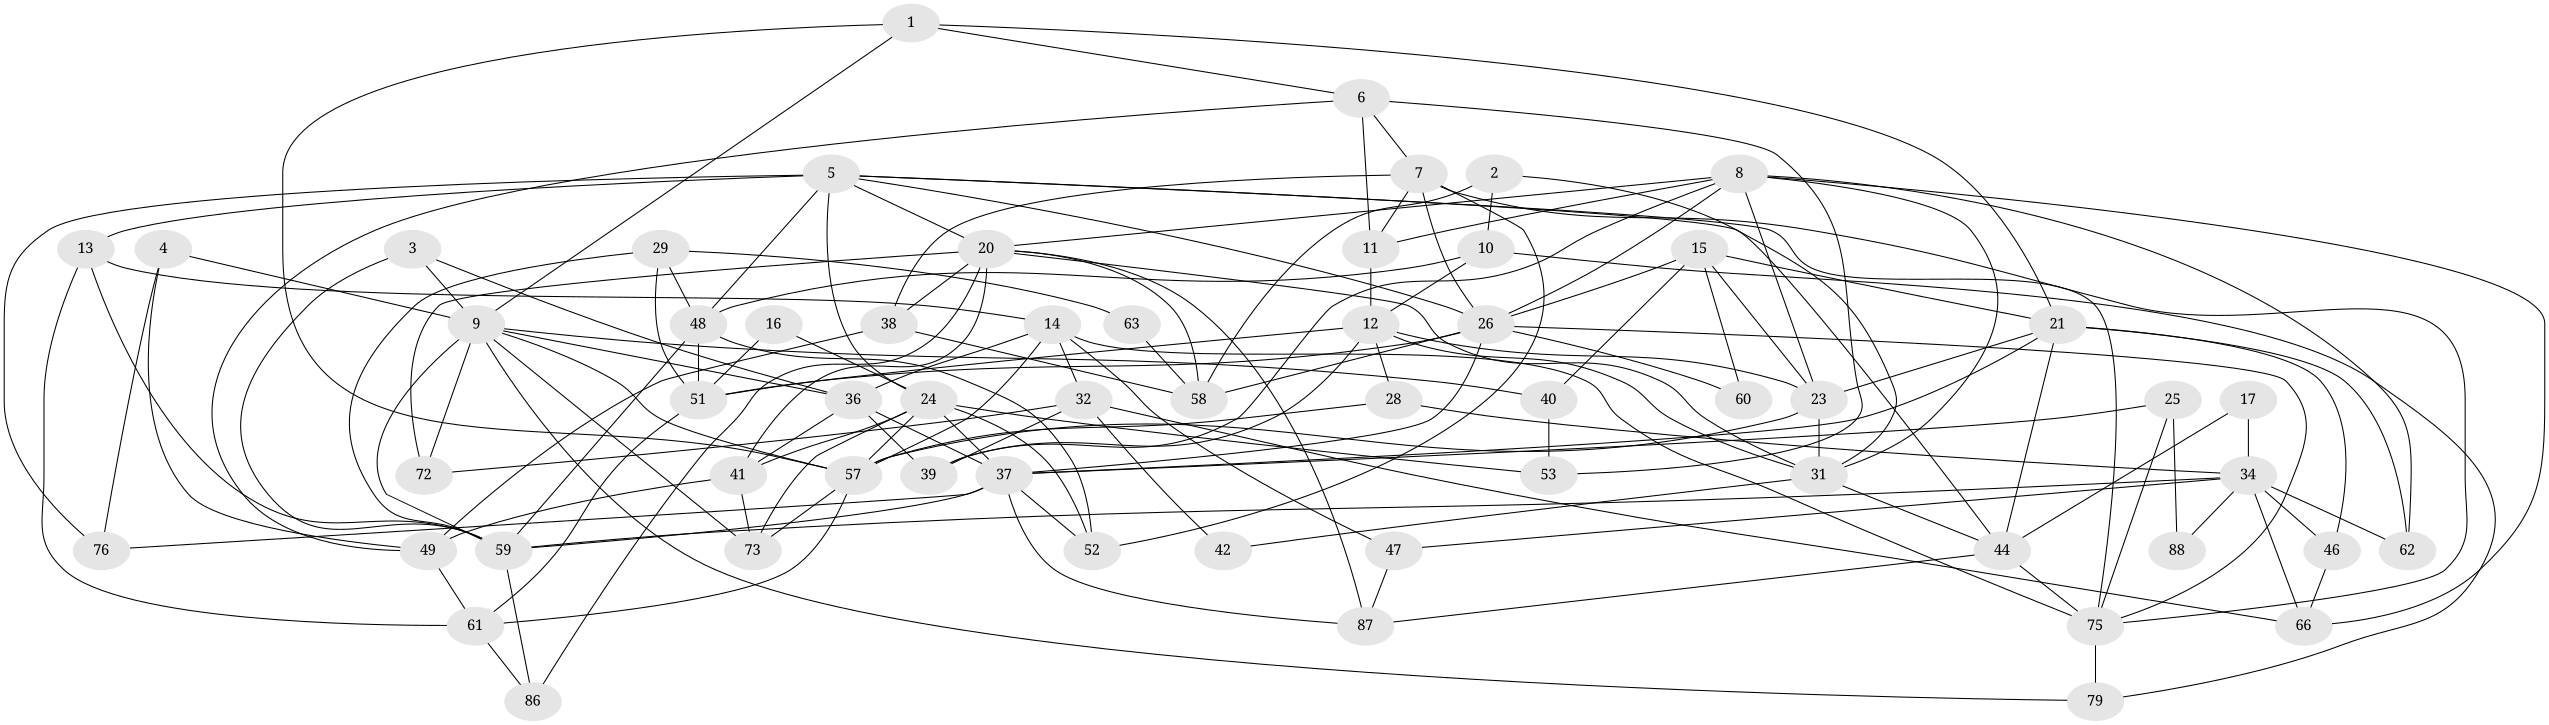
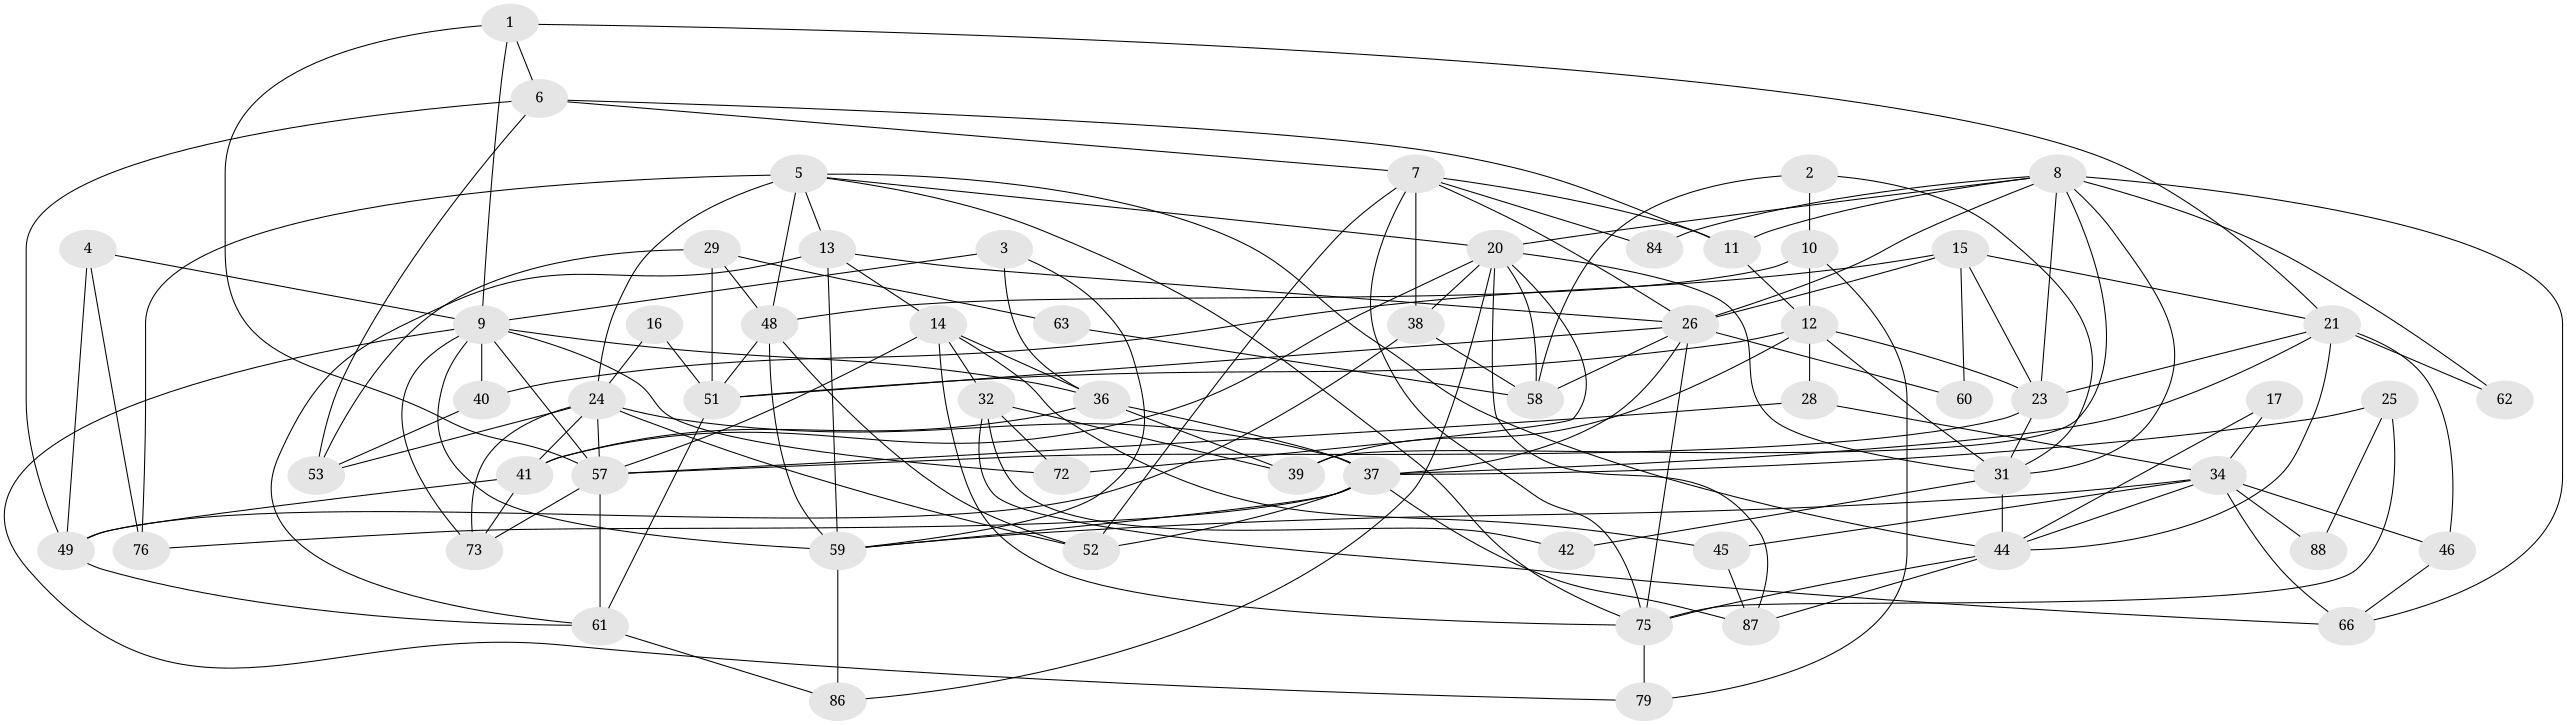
  graph {
    fontname="Noto Serif"
    node [color=gray90 fontname="Noto Serif" style=filled]
    edge [fontname="Noto Serif"]
    6 [super="+22"]
    49 [super="+74"]
    7 [super="+85"]
    11 [super="+18"]
    53
    1
    9 [super="+77"]
    21 [super="+33"]
    57 [super="+80"]
    36 [super="+67"]
    59 [super="+90"]
    40
    72
    73
    79
    44 [super="+70"]
    23 [super="+54"]
    62
    37 [super="+82"]
    46
    61 [super="+65"]
    10 [super="+78"]
    48 [super="+92"]
    12 [super="+83"]
    2
    31 [super="+81"]
    58 [super="+94"]
    42
    3
    39
    41
    86
    4 [super="+55"]
    76
    5 [super="+27"]
    13
    20 [super="+35"]
    24 [super="+50"]
    26 [super="+89"]
    75 [super="+93"]
    14 [super="+30"]
    38 [super="+63"]
    87
    52
    51 [super="+56"]
    60
+   84
    8 [super="+64"]
    66
    28
    34 [super="+71"]
    32 [super="+68"]
-   47
+   47 [label=45]
    15 [super="+91"]
    16
    88
    17
    25
    29
    n60 [label=63]
    6 -- 49
    6 -- 7
    6 -- 11
    6 -- 53
    49 -- 61
    7 -- 11
    7 -- 26
    7 -- 75
    7 -- 38
    7 -- 52
+   7 -- 84
    11 -- 12
    1 -- 6
    1 -- 9
    1 -- 21
    1 -- 57
    9 -- 57
    9 -- 36
    9 -- 59
    9 -- 40
    9 -- 72
    9 -- 73
    9 -- 79
    21 -- 44
    21 -- 23
    21 -- 62
    21 -- 37
    21 -- 46
    57 -- 73
    57 -- 61
    36 -- 37
    36 -- 39
    36 -- 41
    59 -- 86
    40 -- 53
    44 -- 75
    44 -- 87
    23 -- 57
    23 -- 31
    37 -- 59
    37 -- 76
    37 -- 87
    37 -- 52
    46 -- 66
    61 -- 86
    10 -- 79
    10 -- 48
    10 -- 12
    48 -- 59
    48 -- 52
    48 -- 51
    12 -- 23
    12 -- 31
    12 -- 39
    12 -- 51
    12 -- 28
    2 -- 10
    2 -- 31
    2 -- 58
    31 -- 44
    31 -- 42
    3 -- 9
    3 -- 36
    3 -- 59
    41 -- 49
    41 -- 73
    4 -- 49
    4 -- 9
    4 -- 76
    5 -- 44
    5 -- 48 [weight=2]
    5 -- 76
    5 -- 13
    5 -- 20
    5 -- 24
-   5 -- 26
+   13 -- 26
    5 -- 75
    13 -- 59
    13 -- 61
    13 -- 14
    20 -- 72
    20 -- 31
    20 -- 58
    20 -- 41
    20 -- 86
    20 -- 38
    20 -- 87
    24 -- 53
    24 -- 57
    24 -- 73
    24 -- 37
    24 -- 41
    24 -- 52
    26 -- 37
    26 -- 58
    26 -- 75
    26 -- 51
    26 -- 60
    75 -- 79
    14 -- 57
    14 -- 36
    14 -- 75
    14 -- 32
    14 -- 47
    38 -- 49
    38 -- 58
    51 -- 61
    8 -- 11
    8 -- 23
    8 -- 62
    8 -- 31
    8 -- 39
    8 -- 20
    8 -- 26
+   8 -- 84
    8 -- 66
    28 -- 57
    28 -- 34
    34 -- 59
-   34 -- 62
+   34 -- 44
    34 -- 46
    34 -- 66
    34 -- 47
    34 -- 88
    32 -- 72
    32 -- 42
    32 -- 39
    32 -- 66
    47 -- 87
    15 -- 21
    15 -- 40
    15 -- 23
    15 -- 26
    15 -- 60
    16 -- 24
    16 -- 51
    17 -- 44
    17 -- 34
    25 -- 37
    25 -- 75
    25 -- 88
-   29 -- 59
+   29 -- 53
    29 -- 48
    29 -- 51
    29 -- n60
    n60 -- 58
  }
